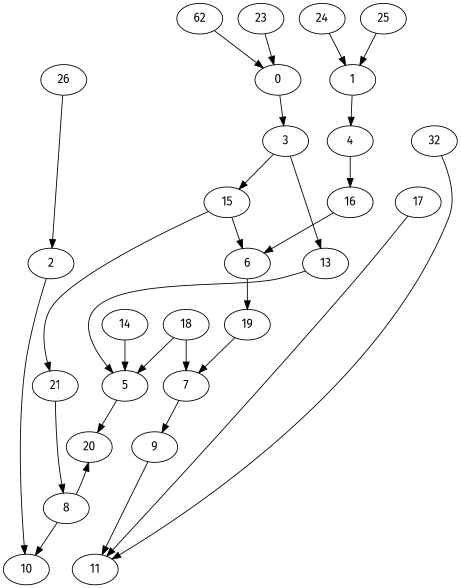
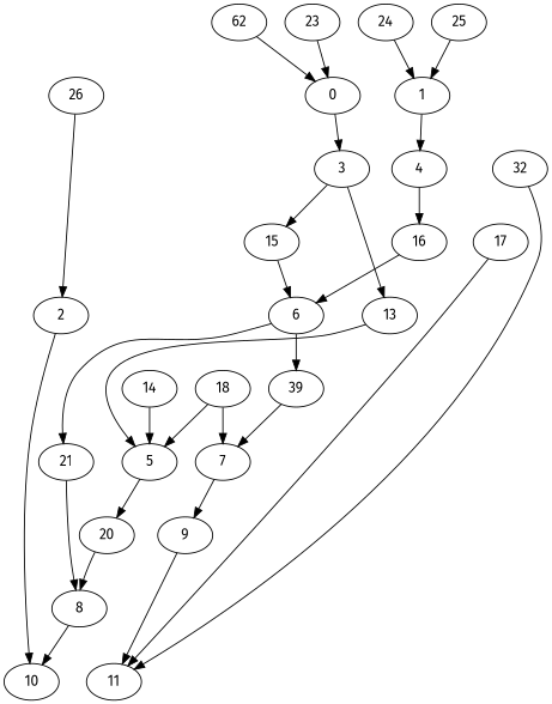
  digraph {
    fontname="Fira Sans"
    node [fontname="Fira Sans"]
    edge [fontname="Fira Sans" weight=0]
    0
    3
    13
    15
    1
    4
    16
    2
    10
    5
    6
    14
    20
    18
    7
    8
-   19
+   19 [label=39]
    21
    9
    11
    n21 [label=32]
    17
    n23 [label=62]
    23
    24
    25
    26
    0 -> 3
    3 -> 13
    3 -> 15
    13 -> 5
    15 -> 6
    1 -> 4
    4 -> 16 [weight=1]
    16 -> 6
    2 -> 10
    5 -> 20
    6 -> 19 [weight=1]
-   15 -> 21
+   6 -> 21
    14 -> 5 [weight=1]
-   8 -> 20
+   20 -> 8
    18 -> 5
    18 -> 7 [weight=1]
    7 -> 9
    8 -> 10
    19 -> 7
    21 -> 8
    9 -> 11
    n21 -> 11
    17 -> 11
    n23 -> 0
    23 -> 0
    24 -> 1
    25 -> 1
    26 -> 2
  }
